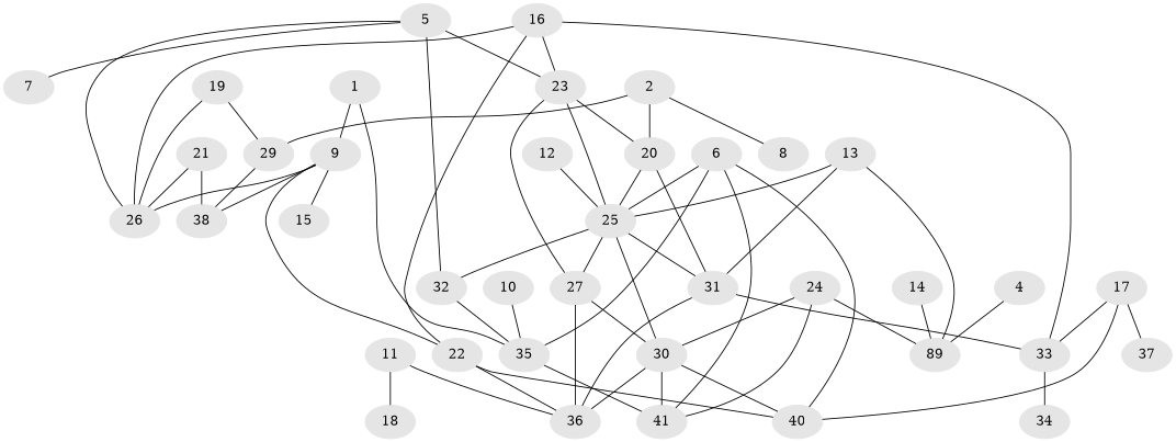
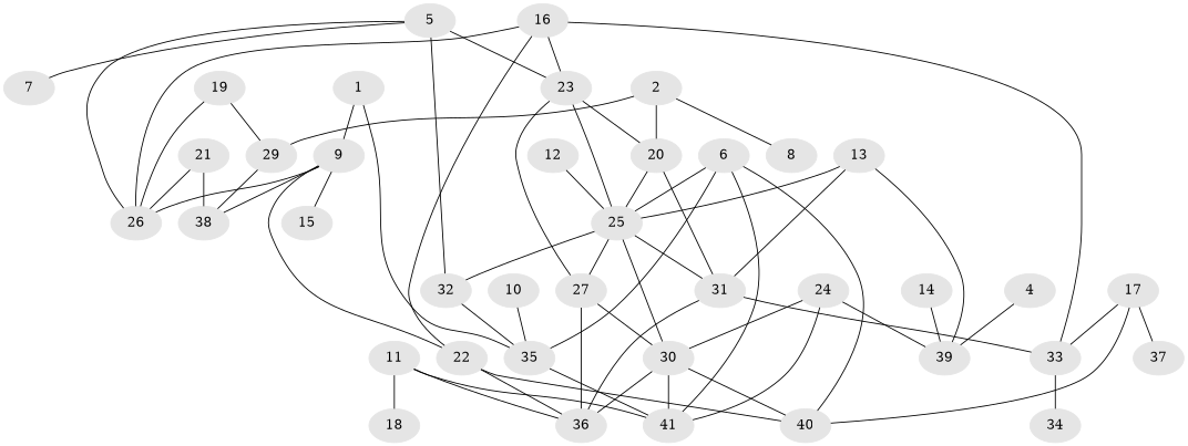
  graph {
    node [color=gray90 style=filled]
    edge [weight=1.0]
    1
    9
    35
    26
    15
    22
    38
    41
    2
    8
    20
    29
    25
    31
    4
-   39 [label=89]
+   39
    5
    7
    23
    32
    27
    6
    40
    30
    36
    10
    11
    18
    12
    13
    33
    14
    16
    34
    17
    37
    19
    21
    24
    1 -- 9
    1 -- 35
    9 -- 26
    9 -- 15
    9 -- 22
    9 -- 38
    35 -- 41
    22 -- 40
    22 -- 36 [weight=2.0]
    2 -- 8
    2 -- 20
    2 -- 29
    20 -- 25
    20 -- 31
    29 -- 38
    25 -- 31
    25 -- 32
    25 -- 27
    25 -- 30
    31 -- 36
    31 -- 33
    4 -- 39
    5 -- 26
    5 -- 7
    5 -- 23
    5 -- 32 [weight=2.0]
    23 -- 20 [weight=2.0]
    23 -- 25
    23 -- 27
    32 -- 35
    27 -- 30 [weight=2.0]
    27 -- 36 [weight=2.0]
    6 -- 35
    6 -- 41
    6 -- 25
    6 -- 40
    30 -- 41 [weight=2.0]
    30 -- 40
    30 -- 36 [weight=2.0]
    10 -- 35
+   11 -- 41
    11 -- 36 [weight=2.0]
    11 -- 18
    12 -- 25
    13 -- 25
    13 -- 31
    13 -- 39
    33 -- 34
    14 -- 39
    16 -- 26
    16 -- 22
    16 -- 23
    16 -- 33
    17 -- 40
    17 -- 33
    17 -- 37
    19 -- 26
    19 -- 29
    21 -- 26
    21 -- 38
    24 -- 41
    24 -- 39
    24 -- 30
  }
